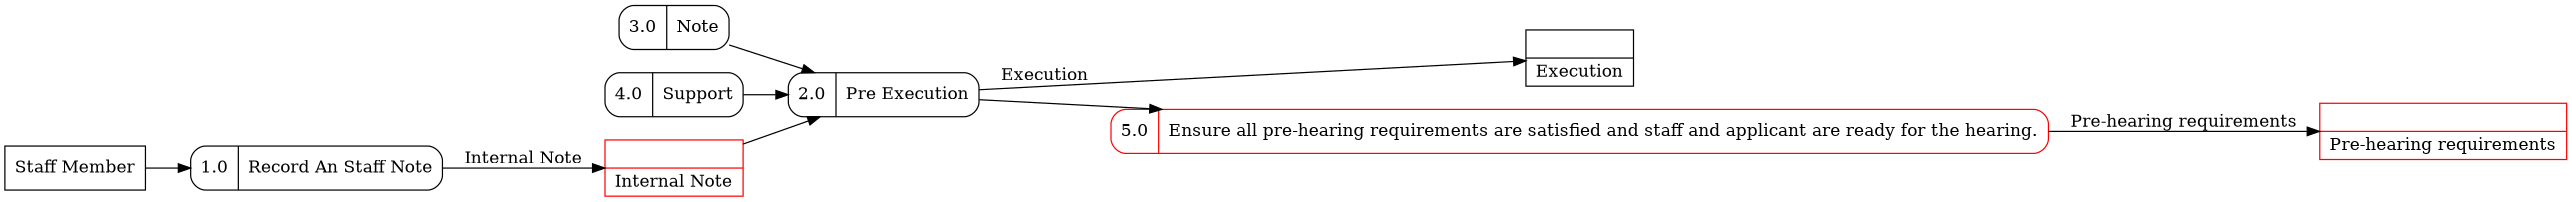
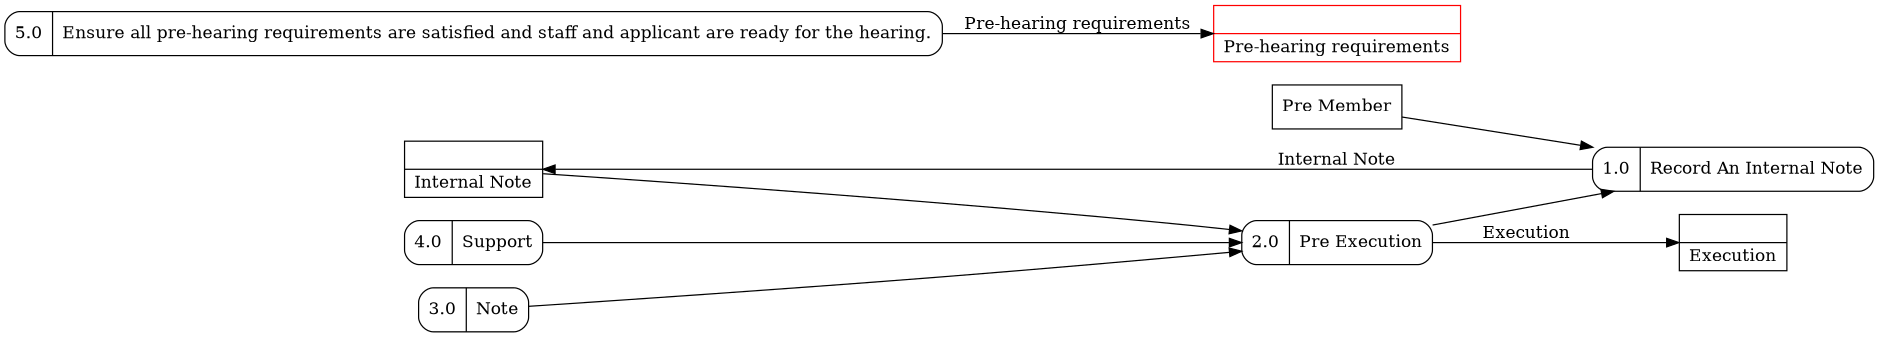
  digraph {
    rankdir=LR
    node [shape=Mrecord]
-   n1 [color=red label="<f0>  |<f1> Internal Note " shape=record]
+   n1 [color=black label="<f0>  |<f1> Internal Note " shape=record]
    n2 [label="{<f0> 2.0|<f1> Pre Execution }"]
    n3 [label="<f0>  |<f1> Execution " shape=record]
-   n4 [label="Staff Member" shape=box]
-   n5 [label="{<f0> 1.0|<f1> Record An Staff Note }"]
-   n6 [label="{<f0> 5.0|<f1> Ensure all pre-hearing requirements are satisfied and staff and applicant are ready for the hearing. }" color=red]
+   n4 [label="Pre Member" shape=box]
+   n5 [label="{<f0> 1.0|<f1> Record An Internal Note }"]
+   n6 [label="{<f0> 5.0|<f1> Ensure all pre-hearing requirements are satisfied and staff and applicant are ready for the hearing. }"]
    n7 [label="{<f0> 3.0|<f1> Note }"]
    n8 [color=red label="<f0>  |<f1> Pre-hearing requirements " shape=record]
    n9 [label="{<f0> 4.0|<f1> Support }"]
    n1 -> n2
    n2 -> n3 [label=Execution]
-   n2 -> n6
+   n2 -> n5
    n4 -> n5
    n5 -> n1 [label="Internal Note"]
    n6 -> n8 [label="Pre-hearing requirements"]
    n7 -> n2
    n9 -> n2
  }
